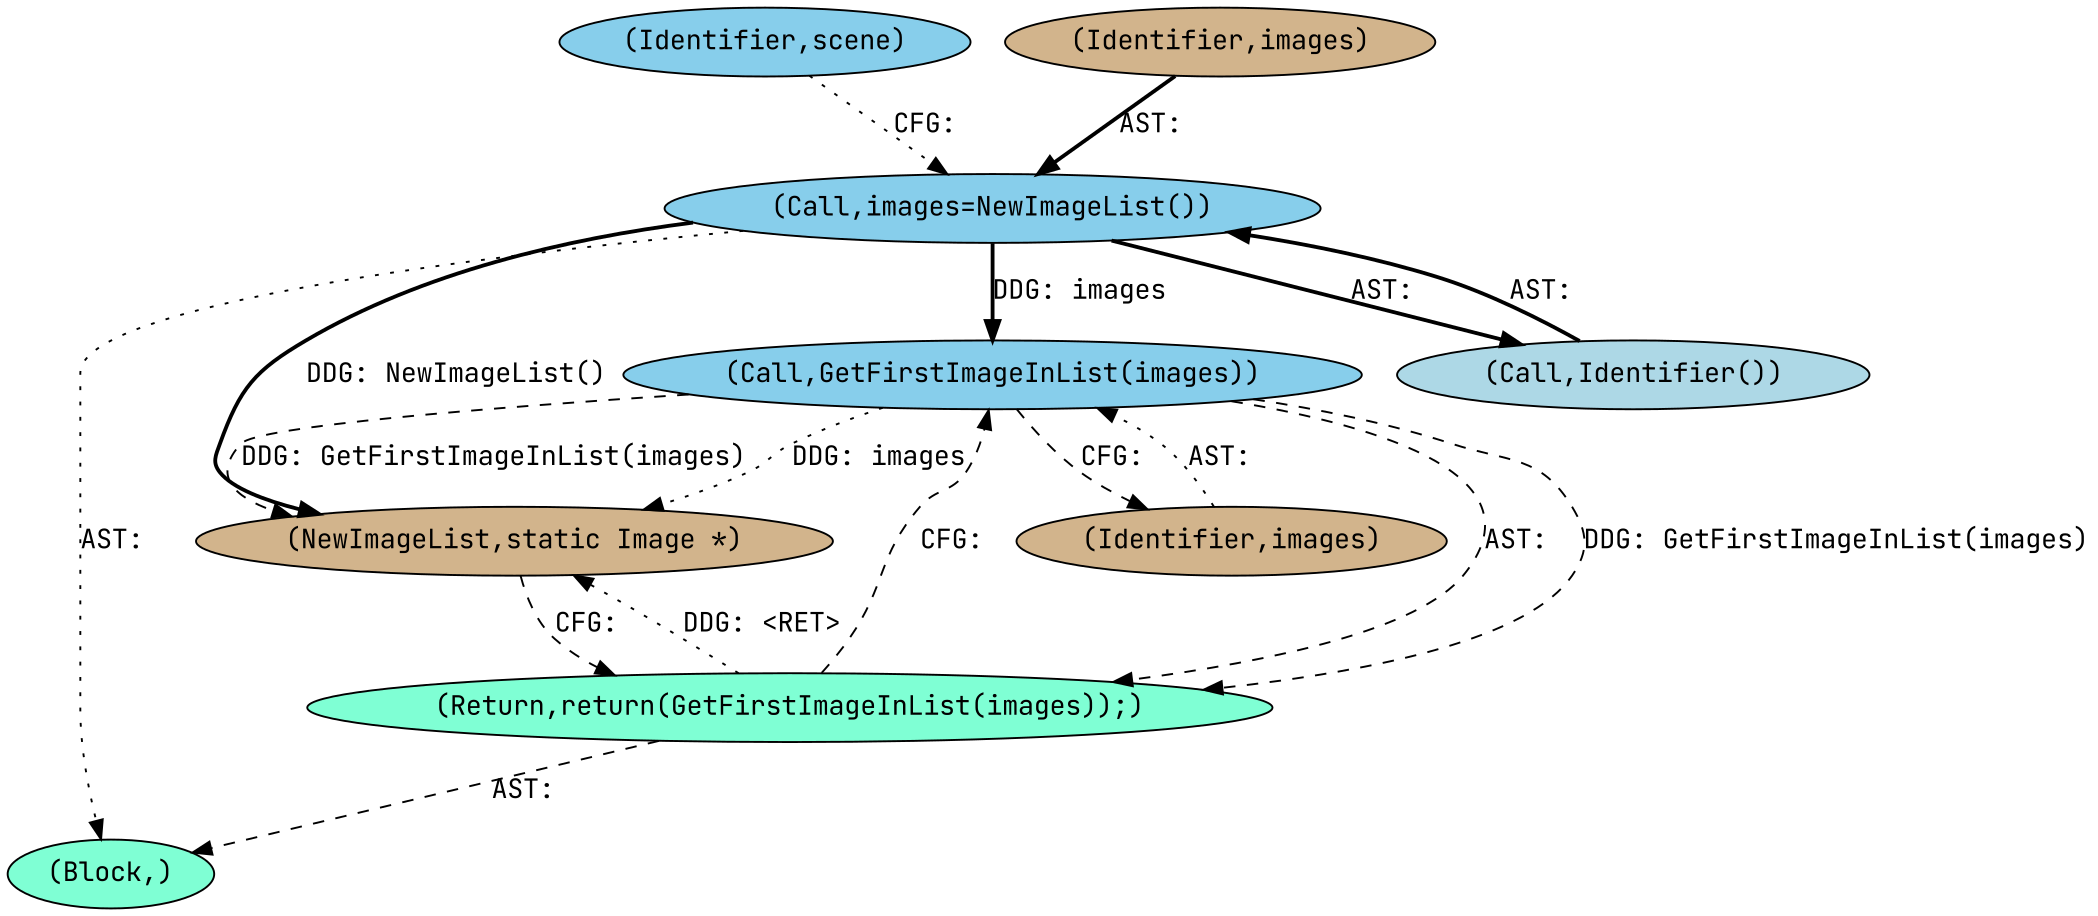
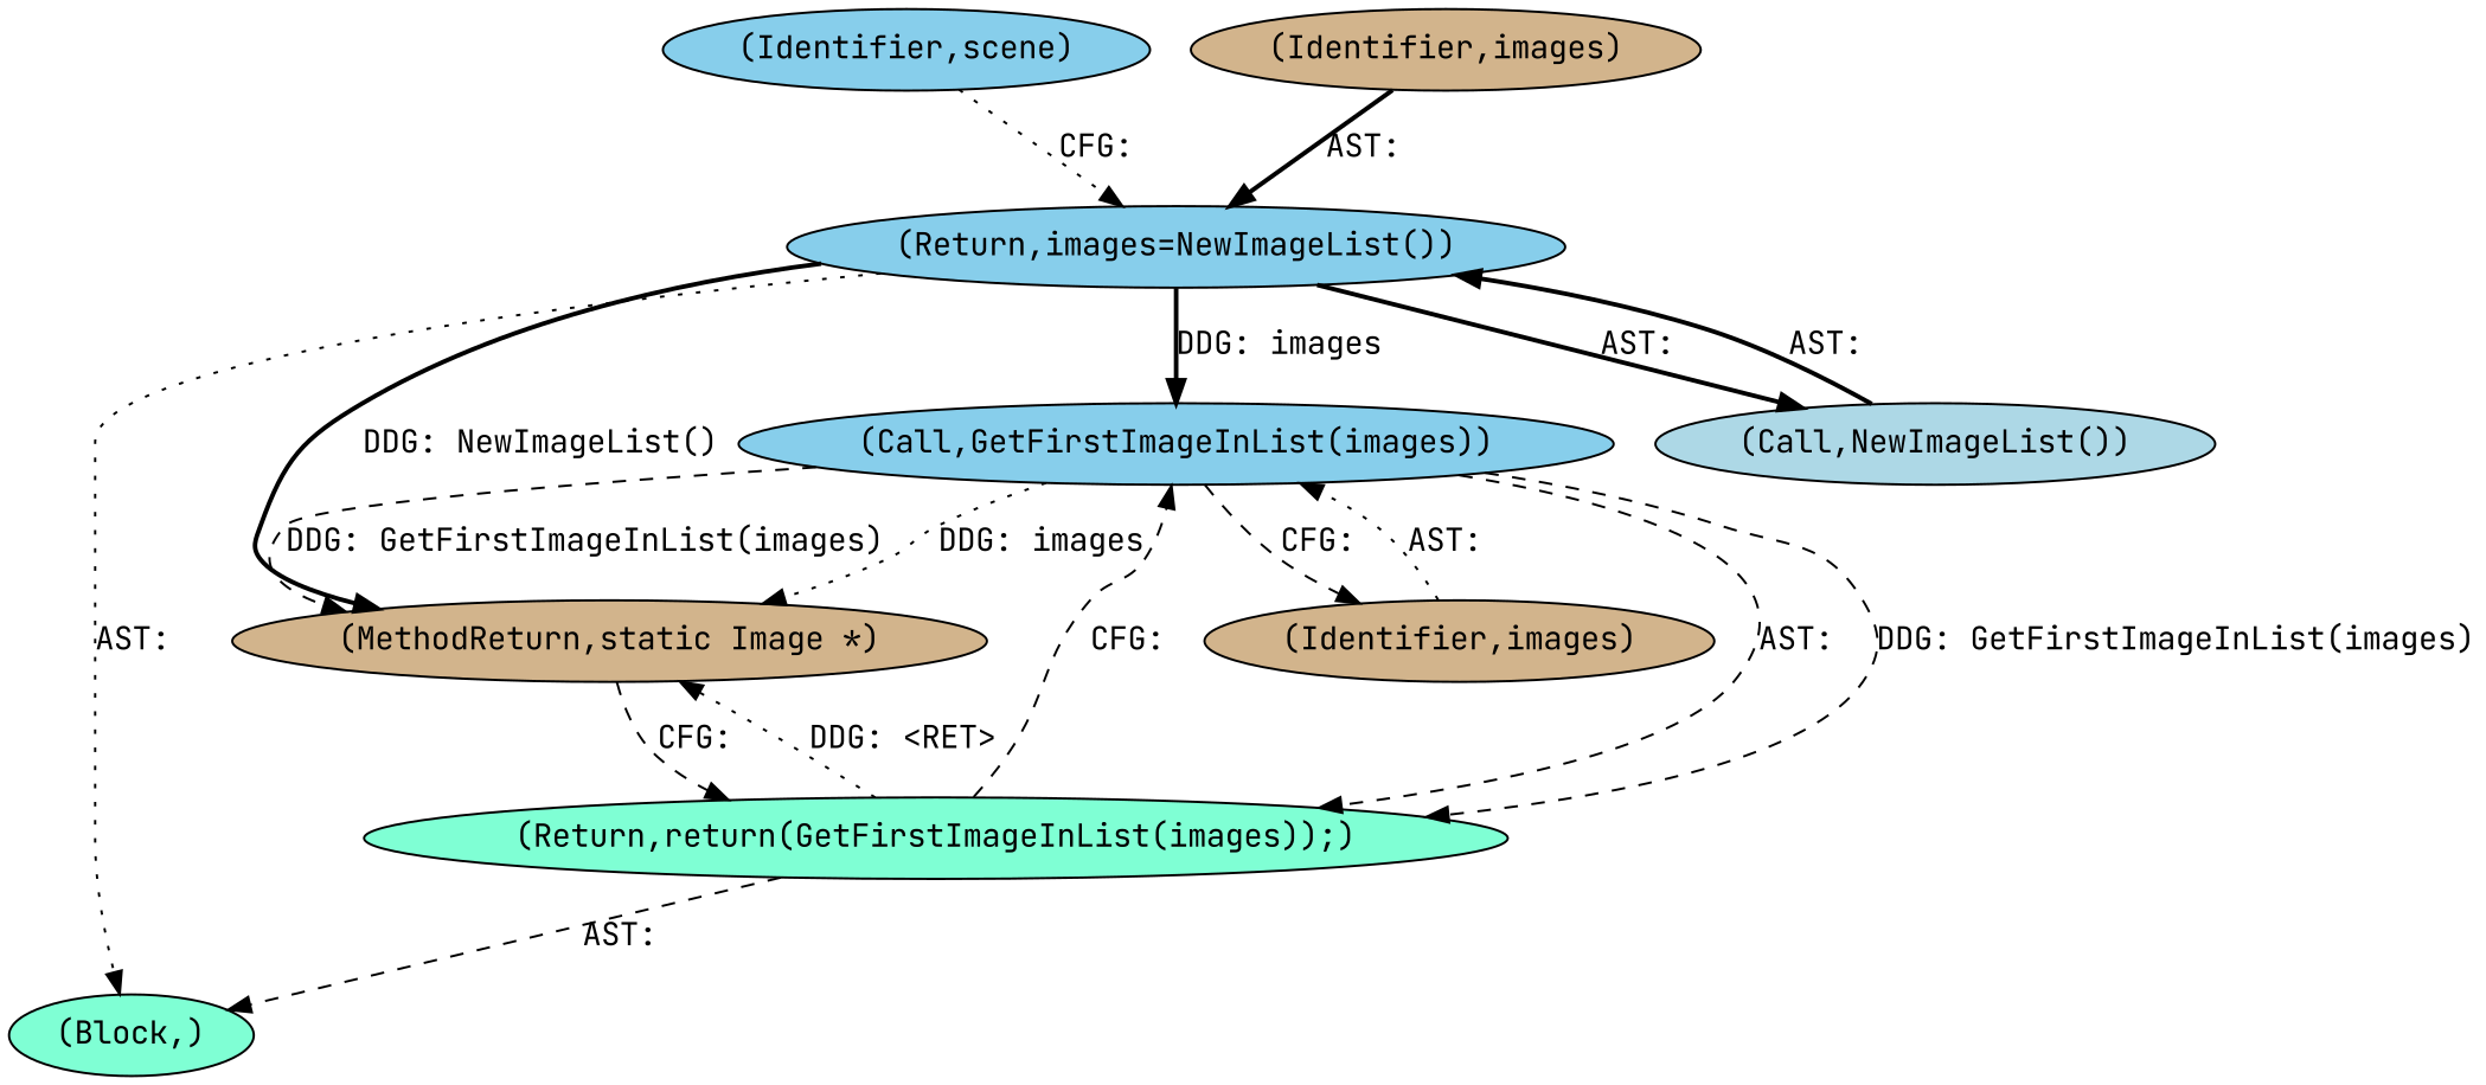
  digraph {
    fontname="JetBrains Mono"
    node [fillcolor=skyblue fontname="JetBrains Mono" style=filled]
    edge [fontname="JetBrains Mono" style=dashed]
-   n1 [label="(Call,images=NewImageList())"]
+   n1 [label="(Return,images=NewImageList())"]
    n2 [label="(Call,GetFirstImageInList(images))"]
    n3 [fillcolor=aquamarine label="(Block,)"]
-   n4 [fillcolor=tan label="(NewImageList,static Image *)"]
-   n5 [fillcolor=lightblue label="(Call,Identifier())"]
+   n4 [fillcolor=tan label="(MethodReturn,static Image *)"]
+   n5 [fillcolor=lightblue label="(Call,NewImageList())"]
    n6 [fillcolor=aquamarine label="(Return,return(GetFirstImageInList(images));)"]
    n7 [fillcolor=tan label="(Identifier,images)"]
    n8 [label="(Identifier,scene)"]
    n9 [fillcolor=tan label="(Identifier,images)"]
    n1 -> n2 [label="DDG: images" style=bold]
    n1 -> n3 [label="AST: " style=dotted]
    n1 -> n4 [label="DDG: NewImageList()" style=bold]
    n1 -> n5 [label="AST: " style=bold]
    n2 -> n4 [label="DDG: GetFirstImageInList(images)"]
    n2 -> n4 [label="DDG: images" style=dotted]
    n2 -> n6 [label="AST: "]
    n2 -> n6 [label="DDG: GetFirstImageInList(images)"]
    n2 -> n7 [label="CFG: "]
    n4 -> n6 [label="CFG: "]
    n5 -> n1 [label="AST: " style=bold]
    n6 -> n2 [label="CFG: "]
    n6 -> n3 [label="AST: "]
    n6 -> n4 [label="DDG: <RET>" style=dotted]
    n7 -> n2 [label="AST: " style=dotted]
    n8 -> n1 [label="CFG: " style=dotted]
    n9 -> n1 [label="AST: " style=bold]
  }
